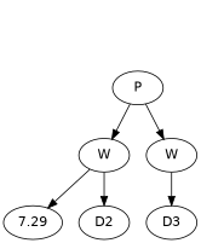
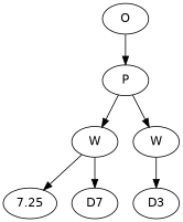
  digraph {
    fontname="DejaVu Sans"
    node [fontname="DejaVu Sans"]
    edge [fontname="DejaVu Sans"]
+   n1 [label=O]
    n2 [label=P]
    n3 [label=W]
    n4 [label=W]
-   n5 [label=7.29]
-   n6 [label=D2]
+   n5 [label=7.25]
+   n6 [label=D7]
    n7 [label=D3]
+   n1 -> n2
    n2 -> n3
    n2 -> n4
    n3 -> n5
    n3 -> n6
    n4 -> n7
  }
